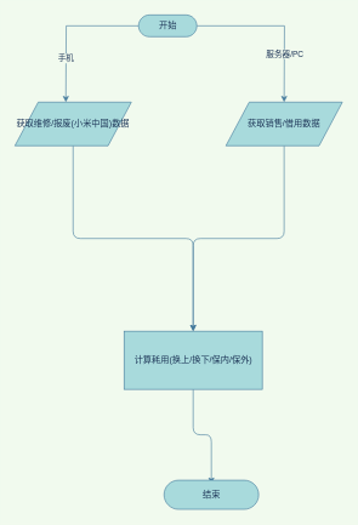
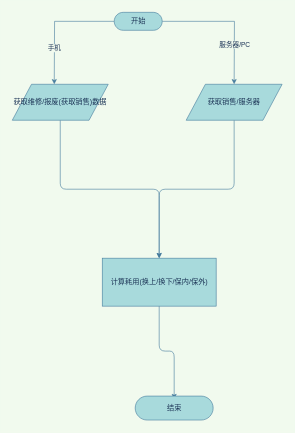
  <mxCell id="0" />
  <mxCell id="1" parent="0" />
  <mxCell id="2" value="" style="edgeStyle=orthogonalEdgeStyle;rounded=0;orthogonalLoop=1;jettySize=auto;html=1;labelBackgroundColor=#F1FAEE;strokeColor=#457B9D;fontColor=#1D3557;" edge="1" parent="1" source="6"><mxGeometry relative="1" as="geometry"><mxPoint x="90" y="140" as="targetPoint" /></mxGeometry></mxCell>
  <mxCell id="3" value="手机" style="edgeLabel;html=1;align=center;verticalAlign=middle;resizable=0;points=[];labelBackgroundColor=#F1FAEE;fontColor=#1D3557;" vertex="1" connectable="0" parent="2"><mxGeometry x="0.404" y="-1" relative="1" as="geometry"><mxPoint as="offset" /></mxGeometry></mxCell>
  <mxCell id="4" value="" style="edgeStyle=orthogonalEdgeStyle;rounded=0;orthogonalLoop=1;jettySize=auto;html=1;labelBackgroundColor=#F1FAEE;strokeColor=#457B9D;fontColor=#1D3557;" edge="1" parent="1" source="6"><mxGeometry relative="1" as="geometry"><mxPoint x="390" y="140" as="targetPoint" /></mxGeometry></mxCell>
  <mxCell id="5" value="服务器/PC" style="edgeLabel;html=1;align=center;verticalAlign=middle;resizable=0;points=[];labelBackgroundColor=#F1FAEE;fontColor=#1D3557;" vertex="1" connectable="0" parent="4"><mxGeometry x="0.411" relative="1" as="geometry"><mxPoint as="offset" /></mxGeometry></mxCell>
  <mxCell id="6" value="开始" style="html=1;dashed=0;whitespace=wrap;shape=mxgraph.dfd.start;fillColor=#A8DADC;strokeColor=#457B9D;fontColor=#1D3557;" vertex="1" parent="1"><mxGeometry x="190" y="20" width="80" height="30" as="geometry" /></mxCell>
  <mxCell id="7" style="edgeStyle=orthogonalEdgeStyle;curved=0;rounded=1;sketch=0;orthogonalLoop=1;jettySize=auto;html=1;strokeColor=#457B9D;fillColor=#A8DADC;fontColor=#1D3557;" edge="1" parent="1" source="8" target="12"><mxGeometry relative="1" as="geometry" /></mxCell>
- <mxCell id="8" value="获取维修/报废(小米中国)数据" style="shape=parallelogram;perimeter=parallelogramPerimeter;html=1;dashed=0;verticalAlign=middle;whiteSpace=wrap;fillColor=#A8DADC;strokeColor=#457B9D;fontColor=#1D3557;" vertex="1" parent="1"><mxGeometry x="20" y="140" width="160" height="60" as="geometry" /></mxCell>
+ <mxCell id="8" value="获取维修/报废(获取销售)数据" style="shape=parallelogram;perimeter=parallelogramPerimeter;html=1;dashed=0;verticalAlign=middle;whiteSpace=wrap;fillColor=#A8DADC;strokeColor=#457B9D;fontColor=#1D3557;" vertex="1" parent="1"><mxGeometry x="20" y="140" width="160" height="60" as="geometry" /></mxCell>
  <mxCell id="9" style="edgeStyle=orthogonalEdgeStyle;curved=0;rounded=1;sketch=0;orthogonalLoop=1;jettySize=auto;html=1;strokeColor=#457B9D;fillColor=#A8DADC;fontColor=#1D3557;entryX=0.5;entryY=0;entryDx=0;entryDy=0;" edge="1" parent="1" source="10" target="12"><mxGeometry relative="1" as="geometry"><mxPoint x="240" y="350" as="targetPoint" /></mxGeometry></mxCell>
- <mxCell id="10" value="&lt;span&gt;获取销售/借用数据&lt;/span&gt;" style="shape=parallelogram;perimeter=parallelogramPerimeter;whiteSpace=wrap;html=1;dashed=0;fillColor=#A8DADC;strokeColor=#457B9D;fontColor=#1D3557;" vertex="1" parent="1"><mxGeometry x="310" y="140" width="160" height="60" as="geometry" /></mxCell>
+ <mxCell id="10" value="&lt;span&gt;获取销售/服务器&lt;/span&gt;" style="shape=parallelogram;perimeter=parallelogramPerimeter;whiteSpace=wrap;html=1;dashed=0;fillColor=#A8DADC;strokeColor=#457B9D;fontColor=#1D3557;" vertex="1" parent="1"><mxGeometry x="310" y="140" width="160" height="60" as="geometry" /></mxCell>
  <mxCell id="11" style="edgeStyle=orthogonalEdgeStyle;curved=0;rounded=1;sketch=0;orthogonalLoop=1;jettySize=auto;html=1;entryX=0.5;entryY=0.5;entryDx=0;entryDy=-15;entryPerimeter=0;strokeColor=#457B9D;fillColor=#A8DADC;fontColor=#1D3557;" edge="1" parent="1" source="12" target="13"><mxGeometry relative="1" as="geometry" /></mxCell>
- <mxCell id="12" value="计算耗用(换上/换下/保内/保外)" style="html=1;dashed=0;whitespace=wrap;rounded=0;sketch=0;strokeColor=#457B9D;fillColor=#A8DADC;fontColor=#1D3557;" vertex="1" parent="1"><mxGeometry x="170" y="455" width="190" height="80" as="geometry" /></mxCell>
+ <mxCell id="12" value="计算耗用(换上/换下/保内/保外)" style="html=1;dashed=0;whitespace=wrap;rounded=0;sketch=0;strokeColor=#457B9D;fillColor=#A8DADC;fontColor=#1D3557;" vertex="1" parent="1"><mxGeometry x="170" y="430" width="190" height="80" as="geometry" /></mxCell>
  <mxCell id="13" value="结束" style="html=1;dashed=0;whitespace=wrap;shape=mxgraph.dfd.start;fillColor=#A8DADC;strokeColor=#457B9D;fontColor=#1D3557;" vertex="1" parent="1"><mxGeometry x="225" y="660" width="130" height="40" as="geometry" /></mxCell>
